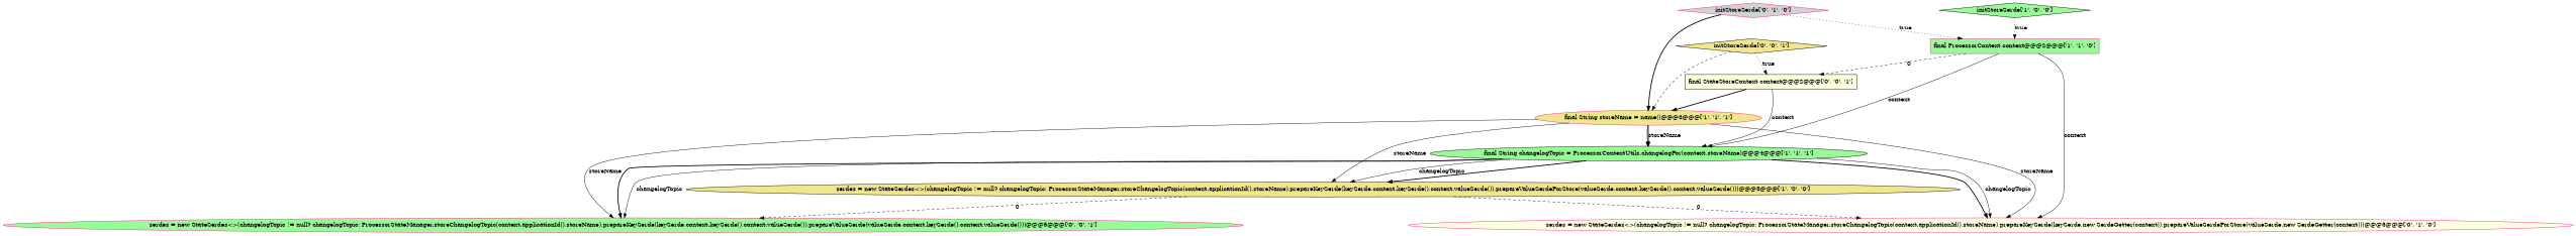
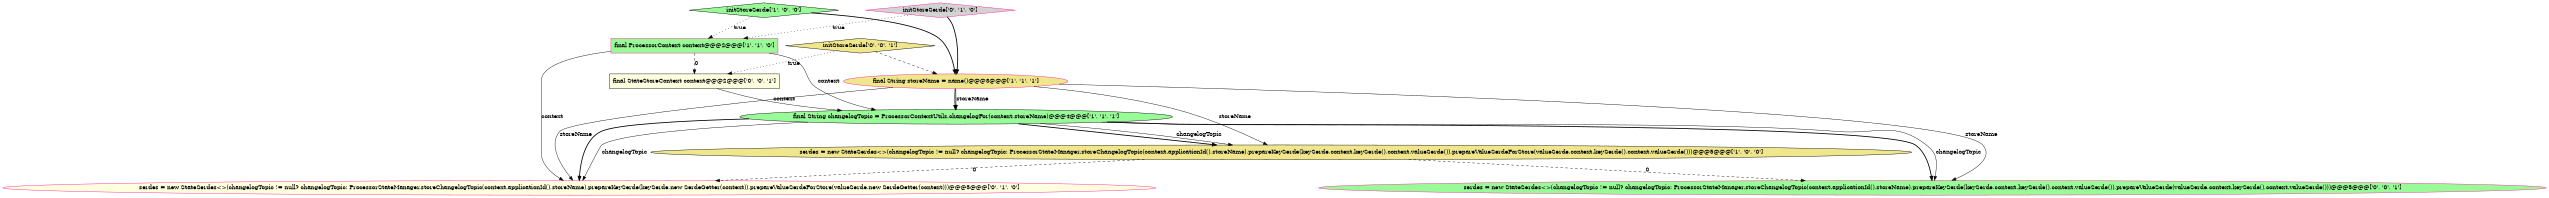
  digraph {
    node [color=black fillcolor=palegreen shape=ellipse style=filled]
    edge [style=solid]
    n1 [fillcolor=lightyellow label="final StateStoreContext context@@@2@@@['0', '0', '1']" shape=box]
    n2 [label="final String changelogTopic = ProcessorContextUtils.changelogFor(context,storeName)@@@4@@@['1', '1', '1']"]
    n3 [fillcolor=khaki label="serdes = new StateSerdes<>(changelogTopic != null? changelogTopic: ProcessorStateManager.storeChangelogTopic(context.applicationId(),storeName),prepareKeySerde(keySerde,context.keySerde(),context.valueSerde()),prepareValueSerdeForStore(valueSerde,context.keySerde(),context.valueSerde()))@@@5@@@['1', '0', '0']"]
    n4 [color=deeppink fillcolor=lightyellow label="serdes = new StateSerdes<>(changelogTopic != null? changelogTopic: ProcessorStateManager.storeChangelogTopic(context.applicationId(),storeName),prepareKeySerde(keySerde,new SerdeGetter(context)),prepareValueSerdeForStore(valueSerde,new SerdeGetter(context)))@@@5@@@['0', '1', '0']"]
    n5 [color=deeppink label="serdes = new StateSerdes<>(changelogTopic != null? changelogTopic: ProcessorStateManager.storeChangelogTopic(context.applicationId(),storeName),prepareKeySerde(keySerde,context.keySerde(),context.valueSerde()),prepareValueSerde(valueSerde,context.keySerde(),context.valueSerde()))@@@5@@@['0', '0', '1']"]
    n6 [label="initStoreSerde['1', '0', '0']" shape=diamond]
    n7 [color=deeppink fillcolor=khaki label="final String storeName = name()@@@3@@@['1', '1', '1']"]
    n8 [color=deeppink label="final ProcessorContext context@@@2@@@['1', '1', '0']" shape=box]
    n9 [fillcolor=khaki label="initStoreSerde['0', '0', '1']" shape=diamond]
    n10 [color=deeppink fillcolor=lightgrey label="initStoreSerde['0', '1', '0']" shape=diamond]
    n1 -> n2 [label=context]
    n2 -> n3 [style=bold]
    n2 -> n3 [label=changelogTopic]
    n2 -> n4 [style=bold]
    n2 -> n4 [label=changelogTopic]
    n2 -> n5 [style=bold]
    n2 -> n5 [label=changelogTopic]
    n3 -> n4 [label=0 style=dashed]
    n3 -> n5 [label=0 style=dashed]
-   n1 -> n7 [style=bold]
+   n6 -> n7 [style=bold]
    n6 -> n8 [label=true style=dotted]
    n7 -> n2 [style=bold]
    n7 -> n2 [label=storeName]
    n7 -> n3 [label=storeName]
    n7 -> n4 [label=storeName]
    n7 -> n5 [label=storeName]
    n8 -> n1 [label=0 style=dashed]
    n8 -> n2 [label=context]
    n8 -> n4 [label=context]
    n9 -> n1 [label=true style=dotted]
    n9 -> n7 [style=dashed]
    n10 -> n7 [style=bold]
    n10 -> n8 [label=true style=dotted]
  }
